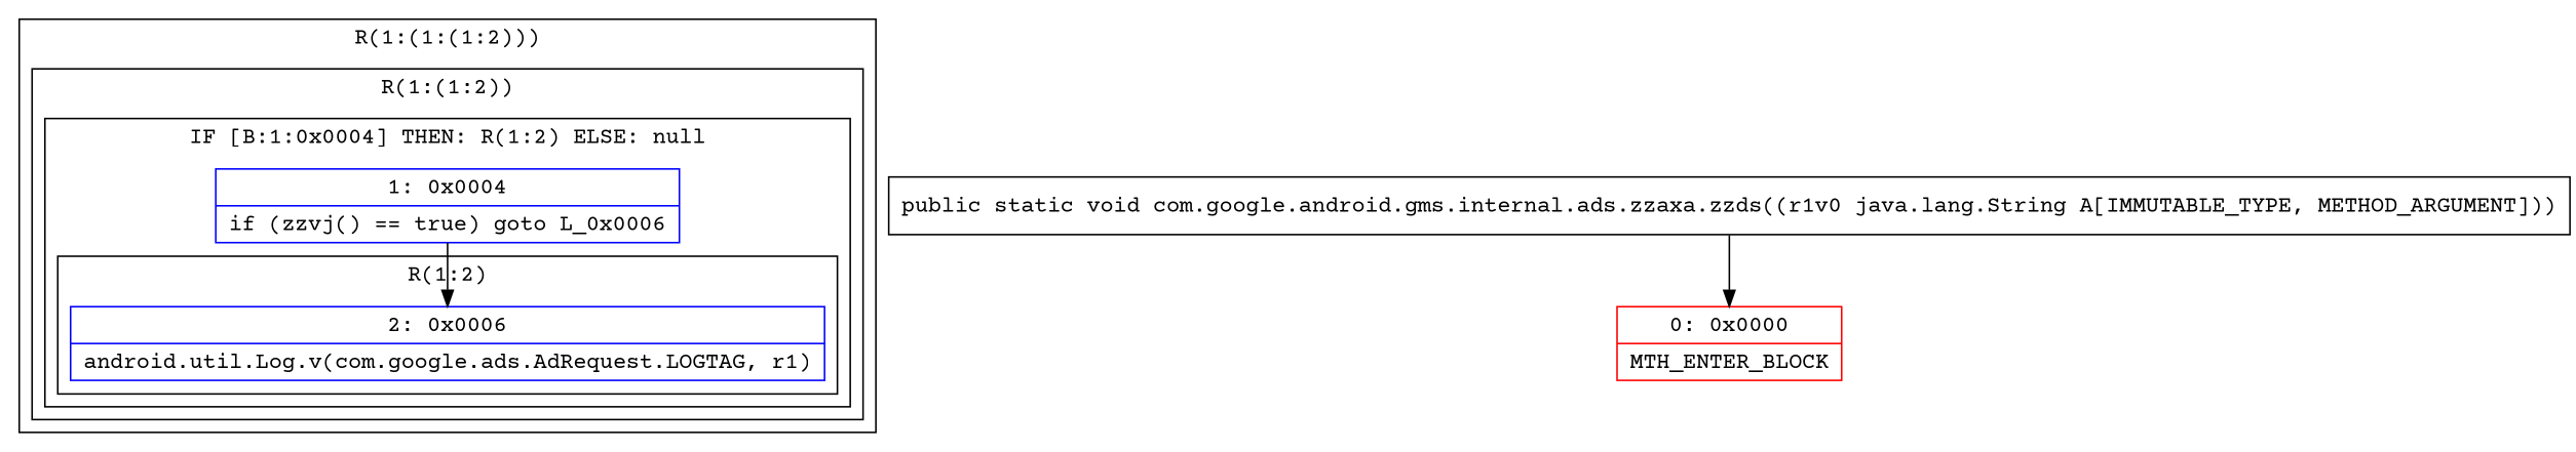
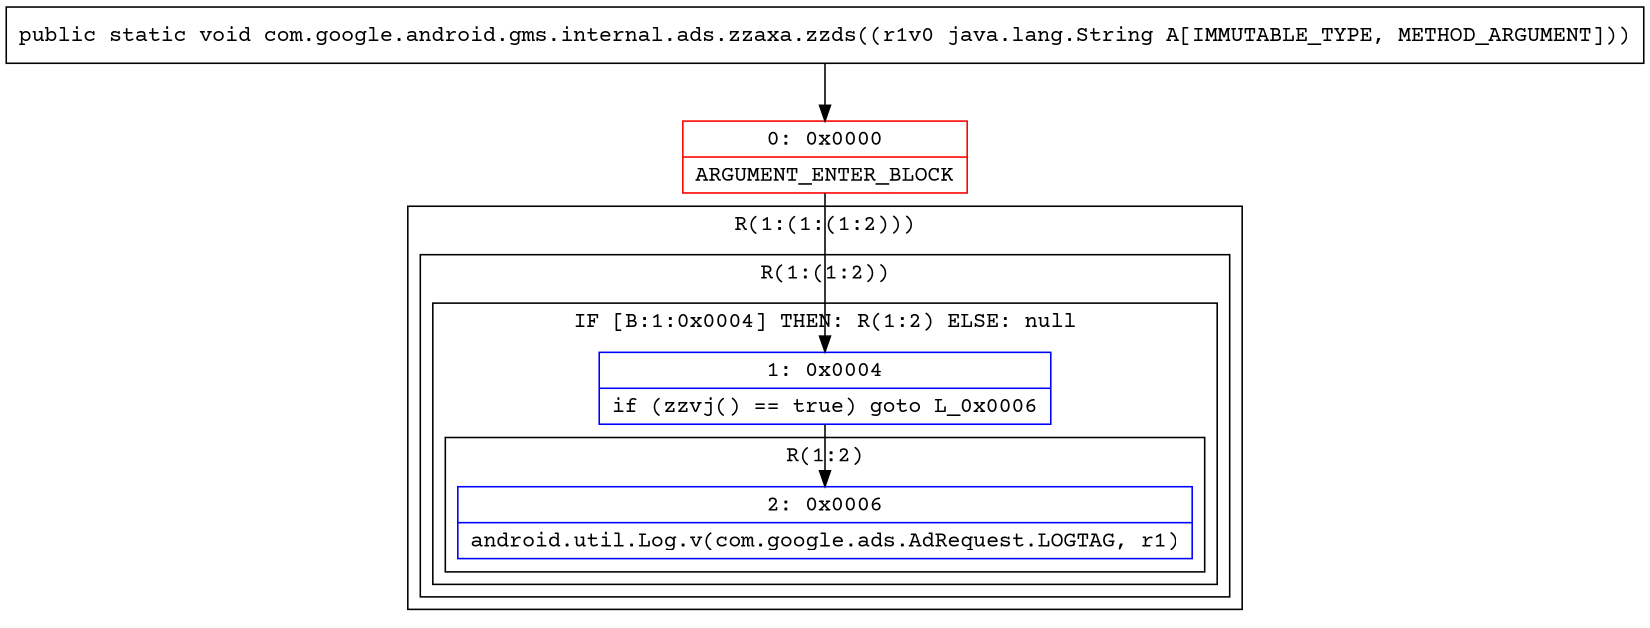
  digraph {
    fontname="Courier Prime"
    node [color=blue fontname="Courier Prime" shape=record]
    edge [fontname="Courier Prime"]
    n1 [label="{2\:\ 0x0006|android.util.Log.v(com.google.ads.AdRequest.LOGTAG, r1)\l}"]
    n2 [label="{1\:\ 0x0004|if (zzvj() == true) goto L_0x0006\l}"]
-   n3 [color=red label="{0\:\ 0x0000|MTH_ENTER_BLOCK\l}"]
+   n3 [color=red label="{0\:\ 0x0000|ARGUMENT_ENTER_BLOCK\l}"]
    n4 [label="{public static void com.google.android.gms.internal.ads.zzaxa.zzds((r1v0 java.lang.String A[IMMUTABLE_TYPE, METHOD_ARGUMENT])) }" color=""]
    subgraph cluster_1 {
      label="R(1:(1:(1:2)))"
      subgraph cluster_2 {
        label="R(1:(1:2))"
        subgraph cluster_3 {
          label="IF [B:1:0x0004] THEN: R(1:2) ELSE: null"
          n2
          subgraph cluster_4 {
            label="R(1:2)"
            n1
          }
        }
      }
    }
    n2 -> n1
+   n3 -> n2
    n4 -> n3
  }
